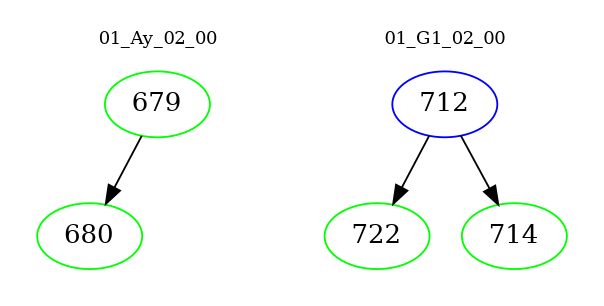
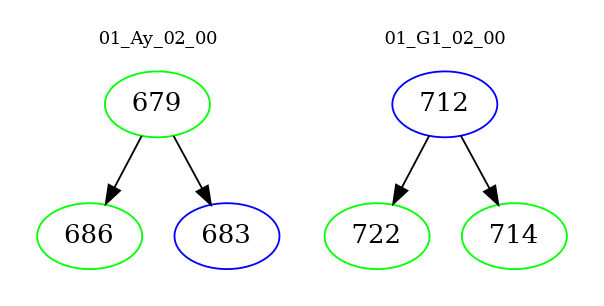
  digraph {
    node [color=green]
    edge [color=black]
    n1 [label=679]
-   n2 [label=680]
+   n2 [label=686]
+   n3 [color=blue label=683]
    n4 [color=blue label=712]
    n5 [label=722]
    n6 [label=714]
    subgraph cluster_1 {
      color=white
      fontsize=10
      label="01_Ay_02_00"
      n1
      n2
+     n3
    }
    subgraph cluster_2 {
      color=white
      fontsize=10
      label="01_G1_02_00"
      n4
      n5
      n6
    }
    n1 -> n2
+   n1 -> n3
    n4 -> n5
    n4 -> n6
  }
